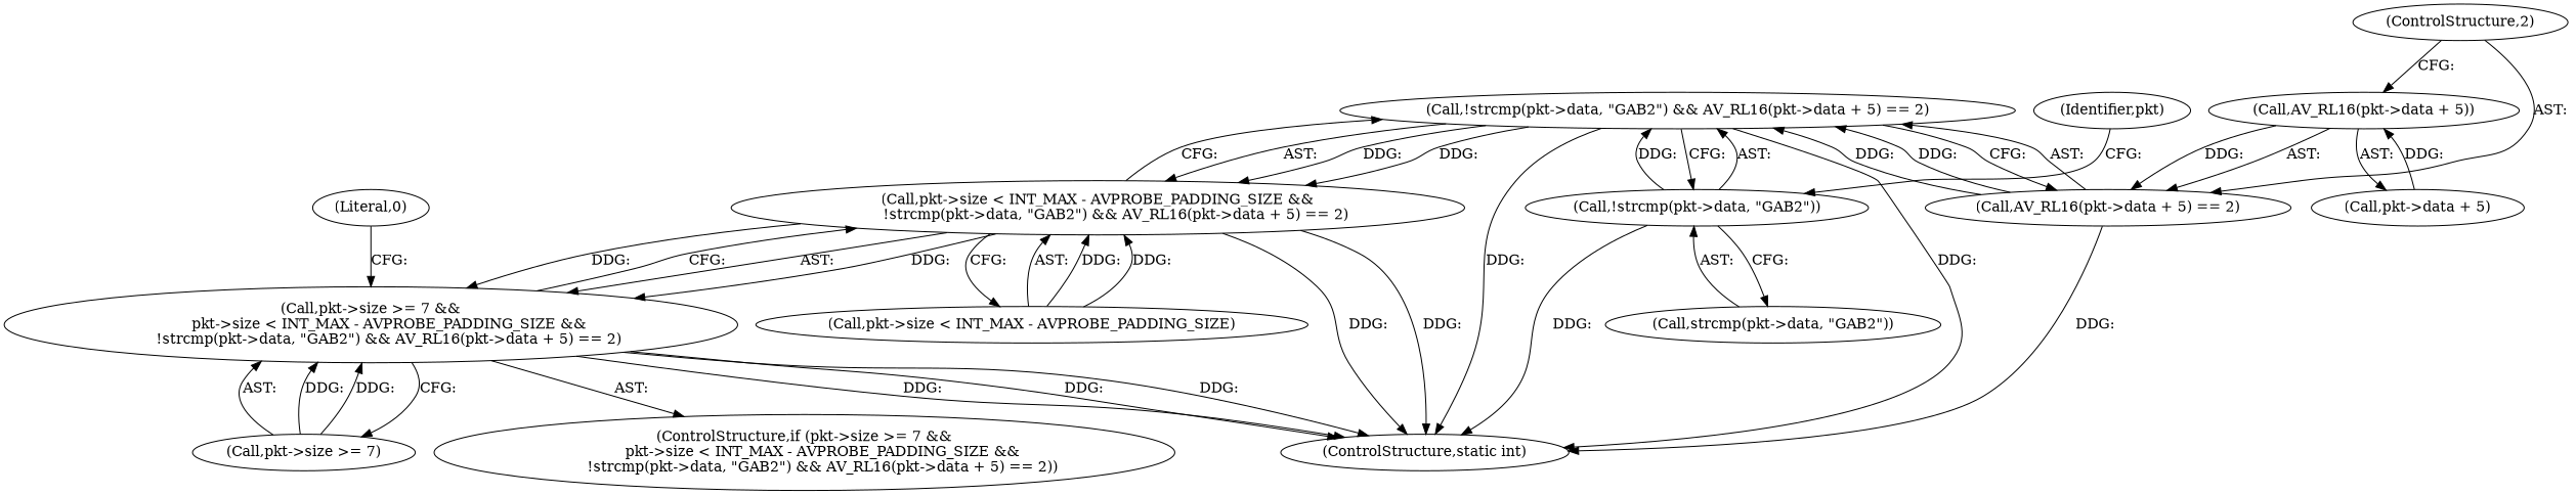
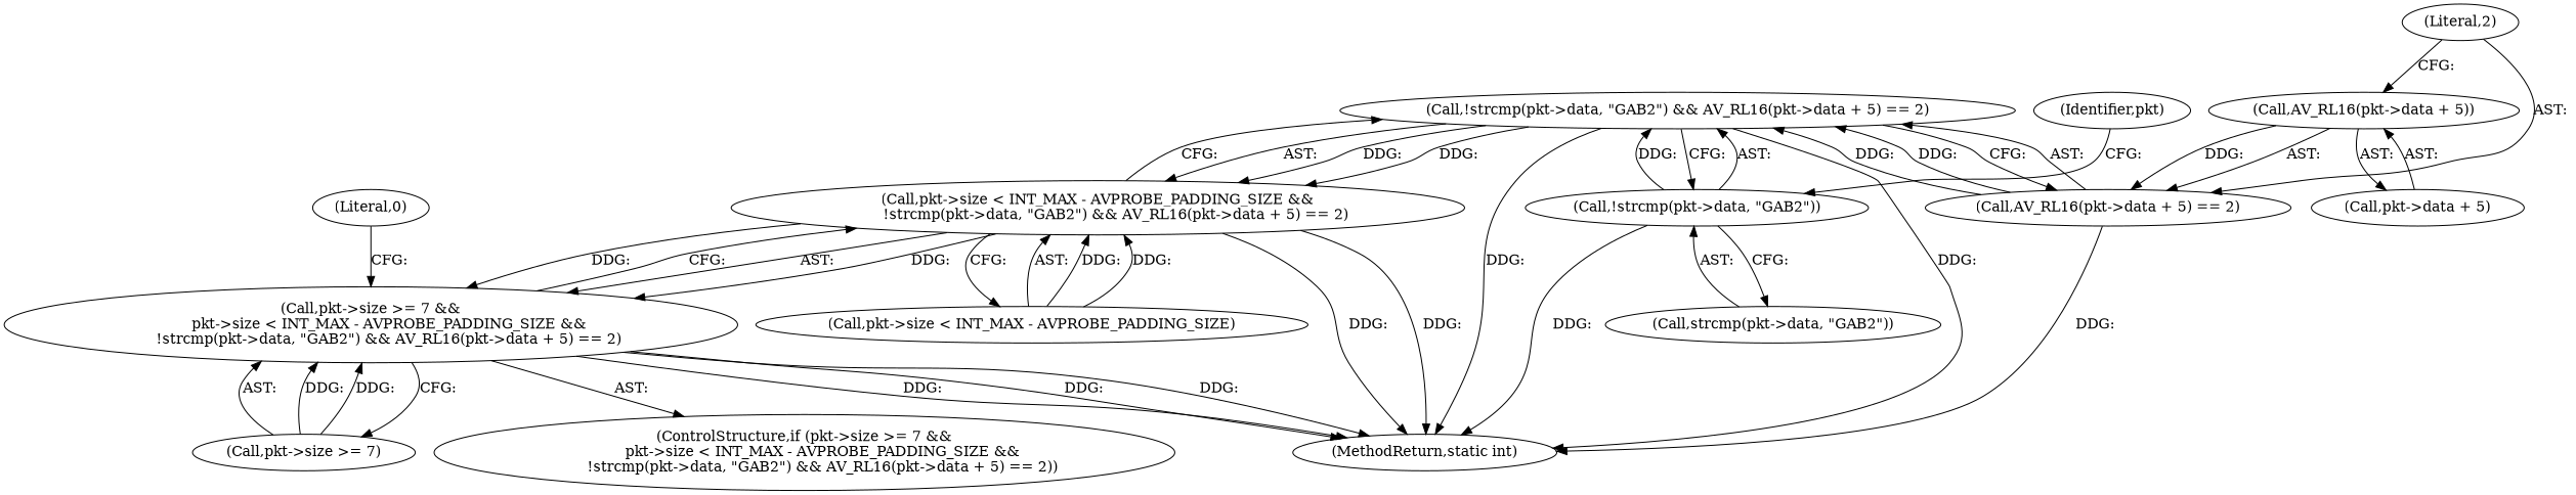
  digraph {
    n1 [label="(Call,!strcmp(pkt->data, \"GAB2\") && AV_RL16(pkt->data + 5) == 2)"]
    n2 [label="(Call,!strcmp(pkt->data, \"GAB2\"))"]
    n3 [label="(Call,AV_RL16(pkt->data + 5) == 2)"]
    n4 [label="(Call,pkt->size < INT_MAX - AVPROBE_PADDING_SIZE &&\n        !strcmp(pkt->data, \"GAB2\") && AV_RL16(pkt->data + 5) == 2)"]
-   n5 [label="(ControlStructure,static int)"]
+   n5 [label="(MethodReturn,static int)"]
    n6 [label="(Call,strcmp(pkt->data, \"GAB2\"))"]
    n7 [label="(Call,pkt->size >= 7 &&\n        pkt->size < INT_MAX - AVPROBE_PADDING_SIZE &&\n        !strcmp(pkt->data, \"GAB2\") && AV_RL16(pkt->data + 5) == 2)"]
    n8 [label="(Call,pkt->size < INT_MAX - AVPROBE_PADDING_SIZE)"]
-   n9 [label="(ControlStructure,2)"]
+   n9 [label="(Literal,2)"]
    n10 [label="(Call,AV_RL16(pkt->data + 5))"]
    n11 [label="(Call,pkt->data + 5)"]
    n12 [label="(ControlStructure,if (pkt->size >= 7 &&\n        pkt->size < INT_MAX - AVPROBE_PADDING_SIZE &&\n        !strcmp(pkt->data, \"GAB2\") && AV_RL16(pkt->data + 5) == 2))"]
    n13 [label="(Call,pkt->size >= 7)"]
    n14 [label="(Literal,0)"]
    n15 [label="(Identifier,pkt)"]
    n1 -> n2 [label="CFG: "]
    n1 -> n3 [label="CFG: "]
    n1 -> n4 [label="AST: "]
    n1 -> n4 [label="DDG: "]
    n1 -> n4 [label="DDG: "]
    n1 -> n5 [label="DDG: "]
    n1 -> n5 [label="DDG: "]
    n2 -> n1 [label="AST: "]
    n2 -> n1 [label="DDG: "]
    n2 -> n5 [label="DDG: "]
    n2 -> n6 [label="CFG: "]
    n3 -> n1 [label="AST: "]
    n3 -> n1 [label="DDG: "]
    n3 -> n1 [label="DDG: "]
    n3 -> n5 [label="DDG: "]
    n4 -> n1 [label="CFG: "]
    n4 -> n5 [label="DDG: "]
    n4 -> n5 [label="DDG: "]
    n4 -> n7 [label="AST: "]
    n4 -> n7 [label="DDG: "]
    n4 -> n7 [label="DDG: "]
    n4 -> n8 [label="CFG: "]
    n6 -> n2 [label="AST: "]
    n7 -> n4 [label="CFG: "]
    n7 -> n5 [label="DDG: "]
    n7 -> n5 [label="DDG: "]
    n7 -> n5 [label="DDG: "]
    n7 -> n12 [label="AST: "]
    n7 -> n13 [label="CFG: "]
    n8 -> n4 [label="AST: "]
    n8 -> n4 [label="DDG: "]
    n8 -> n4 [label="DDG: "]
    n9 -> n3 [label="AST: "]
    n9 -> n10 [label="CFG: "]
    n10 -> n3 [label="AST: "]
    n10 -> n3 [label="DDG: "]
    n10 -> n11 [label="AST: "]
-   n11 -> n10 [label="DDG: "]
+   n11 -> n10 [label="AST: "]
    n13 -> n7 [label="AST: "]
    n13 -> n7 [label="DDG: "]
    n13 -> n7 [label="DDG: "]
    n14 -> n7 [label="CFG: "]
    n15 -> n2 [label="CFG: "]
  }
